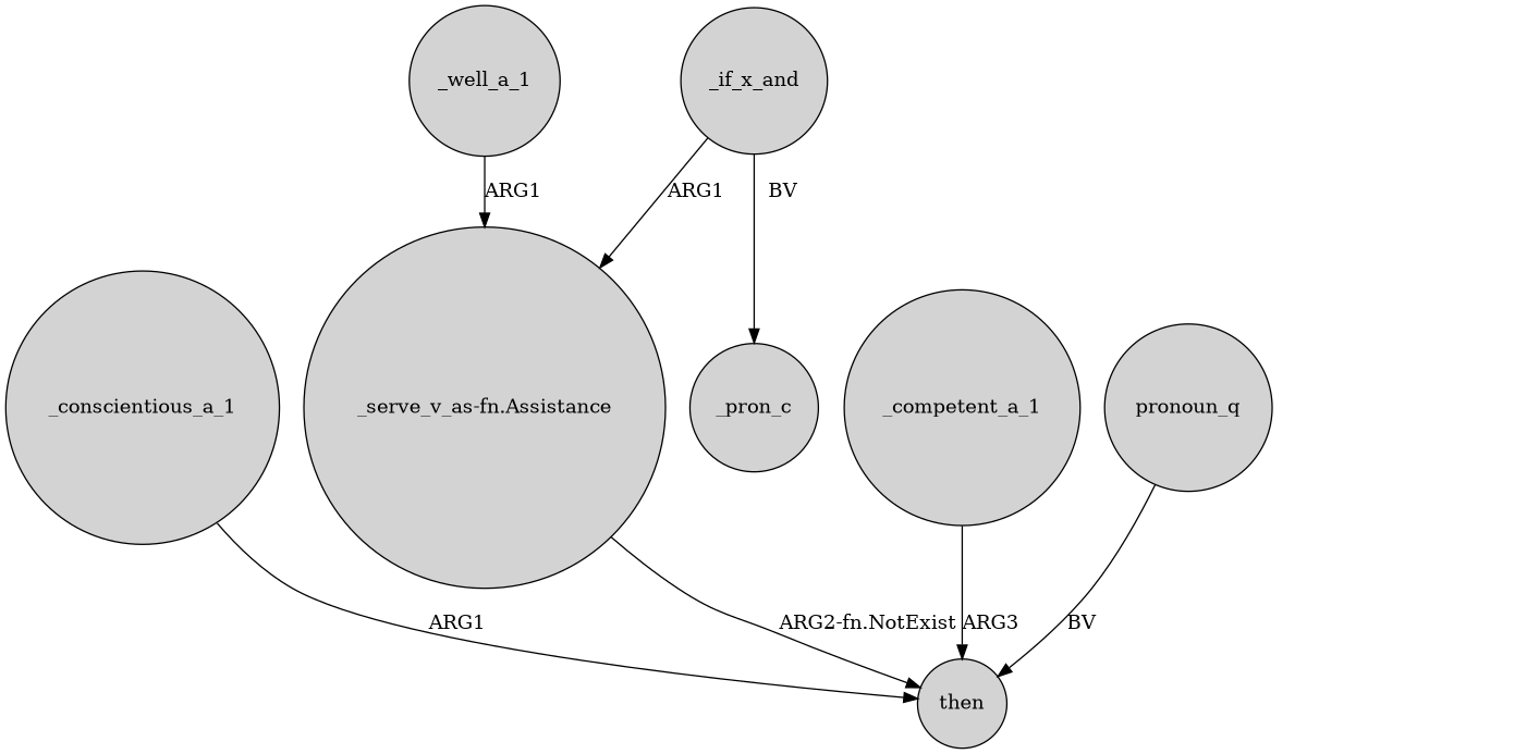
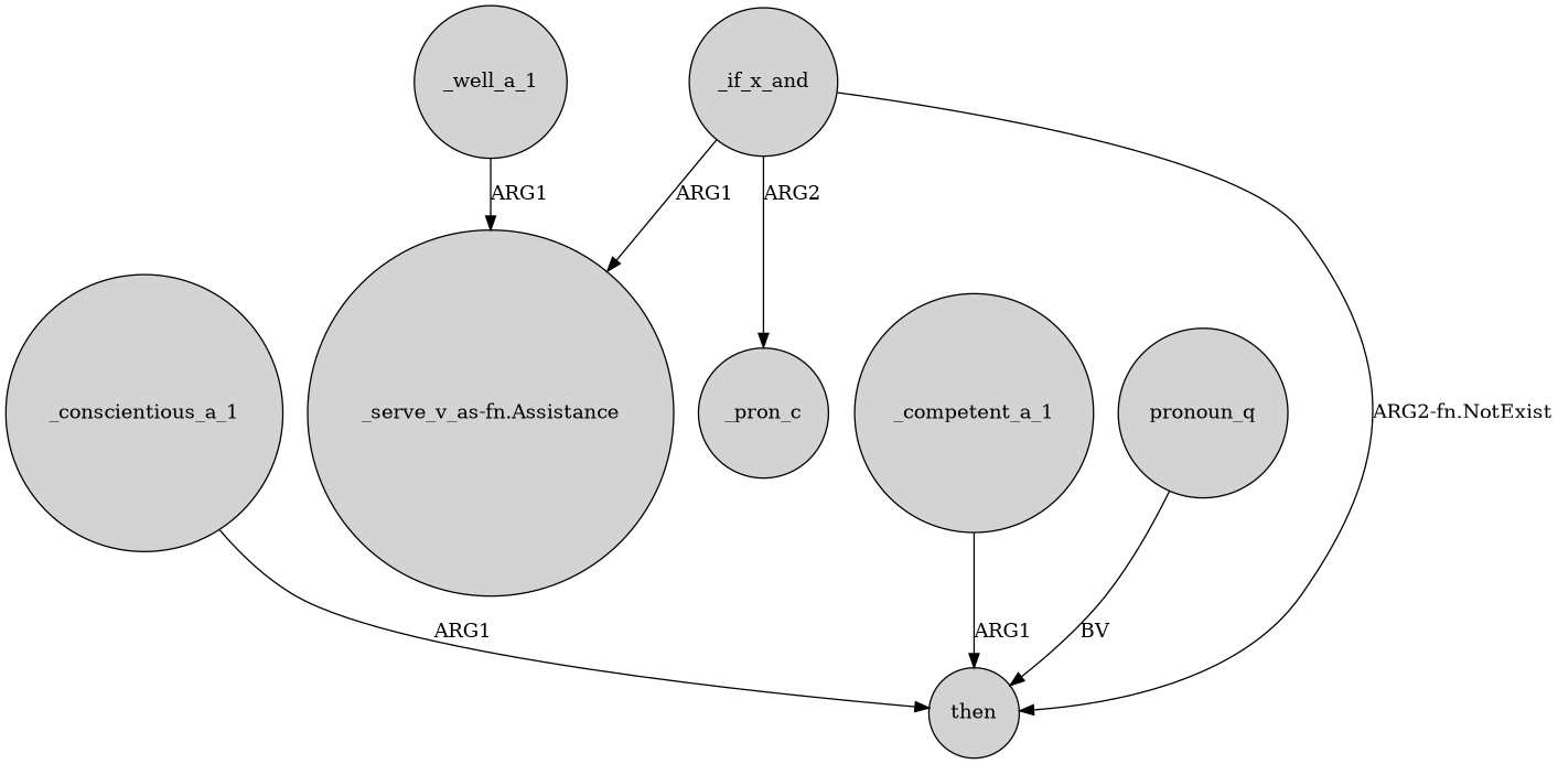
  digraph {
    node [shape=circle style=filled]
    n1 [label=then]
    _conscientious_a_1
    n3 [label=_if_x_and]
    "_serve_v_as-fn.Assistance"
    n5 [label=_pron_c]
    _well_a_1
    _competent_a_1
    pronoun_q
    _conscientious_a_1 -> n1 [label=ARG1]
    n3 -> "_serve_v_as-fn.Assistance" [label=ARG1]
-   n3 -> n5 [label=BV]
-   "_serve_v_as-fn.Assistance" -> n1 [label="ARG2-fn.NotExist"]
+   n3 -> n5 [label=ARG2]
+   n3 -> n1 [label="ARG2-fn.NotExist"]
    _well_a_1 -> "_serve_v_as-fn.Assistance" [label=ARG1]
-   _competent_a_1 -> n1 [label=ARG3]
+   _competent_a_1 -> n1 [label=ARG1]
    pronoun_q -> n1 [label=BV]
  }
